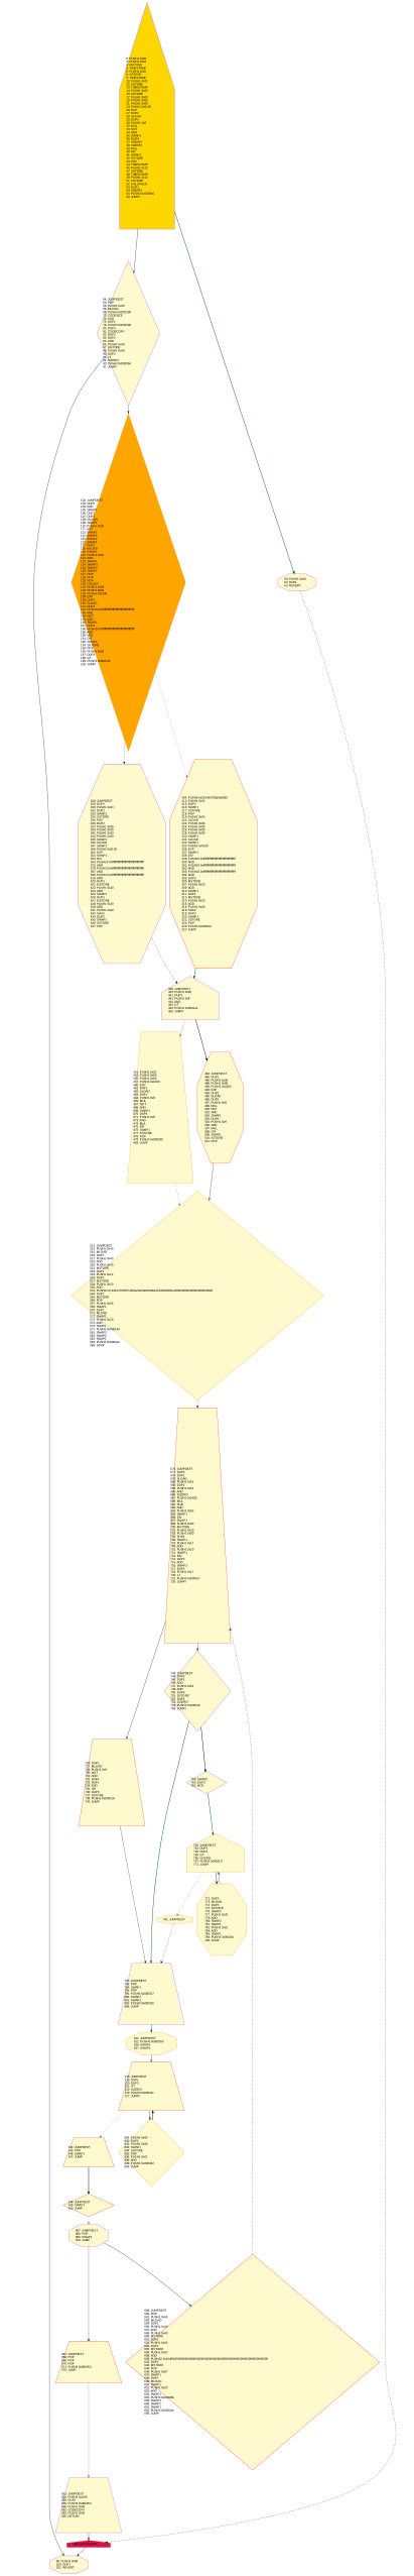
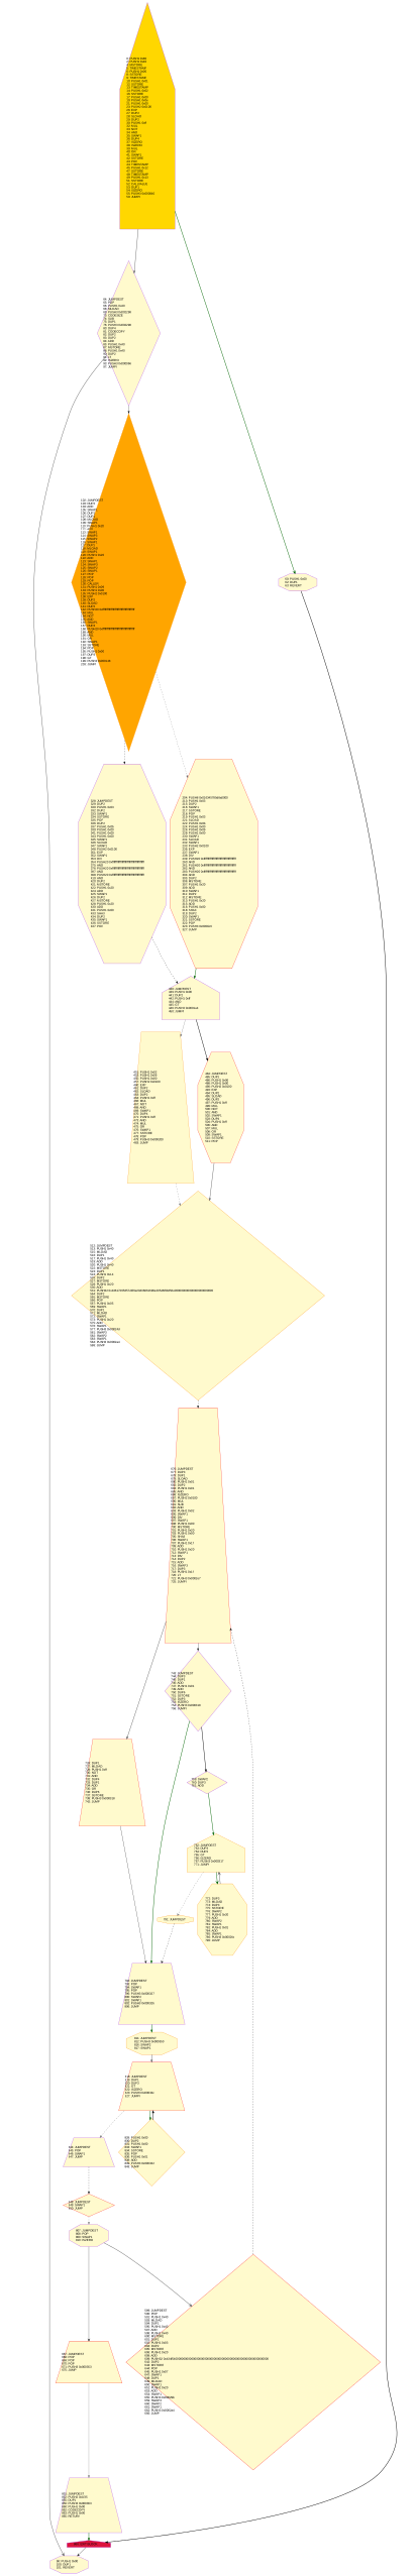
  digraph {
    rankdir=UD
    node [color=purple fillcolor=lemonchiffon fontcolor=black fontname=arial shape=octagon style=filled]
    edge [arrowhead=normal color=black style=bold]
    n1 [color=red label="667: JUMPDEST\l668: POP\l669: POP\l670: POP\l671: PUSH3 0x000353\l675: JUMP\l" shape=trapezium]
    n2 [label="851: JUMPDEST\l852: PUSH2 0x1f35\l855: DUP1\l856: PUSH3 0x000363\l860: PUSH1 0x00\l862: CODECOPY\l863: PUSH1 0x00\l865: RETURN\l" shape=trapezium]
    n3 [fillcolor=crimson label="866: EXIT BLOCK\l" shape=house]
    n4 [label="98: PUSH1 0x00\l100: DUP1\l101: REVERT\l"]
    n5 [label="328: JUMPDEST\l329: DUP2\l330: PUSH1 0x03\l332: DUP2\l333: SWAP1\l334: SSTORE\l335: POP\l336: DUP2\l337: PUSH1 0x0b\l339: PUSH1 0x00\l341: PUSH1 0x09\l343: PUSH1 0x00\l345: SWAP1\l346: SLOAD\l347: SWAP1\l348: PUSH2 0x0100\l351: EXP\l352: SWAP1\l353: DIV\l354: PUSH20 0xffffffffffffffffffffffffffffffffffffffff\l375: AND\l376: PUSH20 0xffffffffffffffffffffffffffffffffffffffff\l397: AND\l398: PUSH20 0xffffffffffffffffffffffffffffffffffffffff\l419: AND\l420: DUP2\l421: MSTORE\l422: PUSH1 0x20\l424: ADD\l425: SWAP1\l426: DUP2\l427: MSTORE\l428: PUSH1 0x20\l430: ADD\l431: PUSH1 0x00\l433: SHA3\l434: DUP2\l435: SWAP1\l436: SSTORE\l437: POP\l"]
    n6 [label="438: JUMPDEST\l439: PUSH1 0x00\l441: DUP2\l442: PUSH1 0xff\l444: AND\l445: GT\l446: PUSH3 0x0001e4\l450: JUMPI\l" shape=house]
    n7 [color=darkorange label="451: PUSH1 0x02\l453: PUSH1 0x06\l455: PUSH1 0x00\l457: PUSH2 0x0100\l460: EXP\l461: DUP2\l462: SLOAD\l463: DUP2\l464: PUSH1 0xff\l466: MUL\l467: NOT\l468: AND\l469: SWAP1\l470: DUP4\l471: PUSH1 0xff\l473: AND\l474: MUL\l475: OR\l476: SWAP1\l477: SSTORE\l478: POP\l479: PUSH3 0x000200\l483: JUMP\l" shape=trapezium]
    n8 [color=red label="484: JUMPDEST\l485: DUP1\l486: PUSH1 0x06\l488: PUSH1 0x00\l490: PUSH2 0x0100\l493: EXP\l494: DUP2\l495: SLOAD\l496: DUP2\l497: PUSH1 0xff\l499: MUL\l500: NOT\l501: AND\l502: SWAP1\l503: DUP4\l504: PUSH1 0xff\l506: AND\l507: MUL\l508: OR\l509: SWAP1\l510: SSTORE\l511: POP\l"]
    n9 [label="792: JUMPDEST\l793: POP\l794: SWAP1\l795: POP\l796: PUSH3 0x000327\l800: SWAP2\l801: SWAP1\l802: PUSH3 0x00032b\l806: JUMP\l" shape=trapezium]
    n10 [color=darkorange label="811: JUMPDEST\l812: PUSH3 0x000350\l816: SWAP2\l817: SWAP1\l"]
    n11 [color=red label="818: JUMPDEST\l819: DUP1\l820: DUP3\l821: GT\l822: ISZERO\l823: PUSH3 0x00034c\l827: JUMPI\l" shape=trapezium]
    n12 [color=darkorange fillcolor=orange label="102: JUMPDEST\l103: DUP2\l104: ADD\l105: SWAP1\l106: DUP1\l107: DUP1\l108: MLOAD\l109: SWAP1\l110: PUSH1 0x20\l112: ADD\l113: SWAP1\l114: SWAP3\l115: SWAP2\l116: SWAP1\l117: DUP1\l118: MLOAD\l119: SWAP1\l120: PUSH1 0x20\l122: ADD\l123: SWAP1\l124: SWAP3\l125: SWAP2\l126: SWAP1\l127: POP\l128: POP\l129: POP\l130: CALLER\l131: PUSH1 0x09\l133: PUSH1 0x00\l135: PUSH2 0x0100\l138: EXP\l139: DUP2\l140: SLOAD\l141: DUP2\l142: PUSH20 0xffffffffffffffffffffffffffffffffffffffff\l163: MUL\l164: NOT\l165: AND\l166: SWAP1\l167: DUP4\l168: PUSH20 0xffffffffffffffffffffffffffffffffffffffff\l189: AND\l190: MUL\l191: OR\l192: SWAP1\l193: SSTORE\l194: POP\l195: PUSH1 0x00\l197: DUP3\l198: GT\l199: PUSH3 0x000148\l203: JUMPI\l" shape=diamond]
    n13 [color=red label="204: PUSH8 0x016345785d8a0000\l213: PUSH1 0x03\l215: DUP2\l216: SWAP1\l217: SSTORE\l218: POP\l219: PUSH1 0x03\l221: SLOAD\l222: PUSH1 0x0b\l224: PUSH1 0x00\l226: PUSH1 0x09\l228: PUSH1 0x00\l230: SWAP1\l231: SLOAD\l232: SWAP1\l233: PUSH2 0x0100\l236: EXP\l237: SWAP1\l238: DIV\l239: PUSH20 0xffffffffffffffffffffffffffffffffffffffff\l260: AND\l261: PUSH20 0xffffffffffffffffffffffffffffffffffffffff\l282: AND\l283: PUSH20 0xffffffffffffffffffffffffffffffffffffffff\l304: AND\l305: DUP2\l306: MSTORE\l307: PUSH1 0x20\l309: ADD\l310: SWAP1\l311: DUP2\l312: MSTORE\l313: PUSH1 0x20\l315: ADD\l316: PUSH1 0x00\l318: SHA3\l319: DUP2\l320: SWAP1\l321: SSTORE\l322: POP\l323: PUSH3 0x0001b6\l327: JUMP\l"]
    n14 [color=darkorange label="512: JUMPDEST\l513: PUSH1 0x40\l515: MLOAD\l516: DUP1\l517: PUSH1 0x40\l519: ADD\l520: PUSH1 0x40\l522: MSTORE\l523: DUP1\l524: PUSH1 0x14\l526: DUP2\l527: MSTORE\l528: PUSH1 0x20\l530: ADD\l531: PUSH32 0x4361726565724f6e20436861696e20546f6b656e000000000000000000000000\l564: DUP2\l565: MSTORE\l566: POP\l567: PUSH1 0x05\l569: SWAP1\l570: DUP1\l571: MLOAD\l572: SWAP1\l573: PUSH1 0x20\l575: ADD\l576: SWAP1\l577: PUSH3 0x00024d\l581: SWAP3\l582: SWAP2\l583: SWAP1\l584: PUSH3 0x0002a4\l588: JUMP\l" shape=diamond]
    n15 [color=red label="676: JUMPDEST\l677: DUP3\l678: DUP1\l679: SLOAD\l680: PUSH1 0x01\l682: DUP2\l683: PUSH1 0x01\l685: AND\l686: ISZERO\l687: PUSH2 0x0100\l690: MUL\l691: SUB\l692: AND\l693: PUSH1 0x02\l695: SWAP1\l696: DIV\l697: SWAP1\l698: PUSH1 0x00\l700: MSTORE\l701: PUSH1 0x20\l703: PUSH1 0x00\l705: SHA3\l706: SWAP1\l707: PUSH1 0x1f\l709: ADD\l710: PUSH1 0x20\l712: SWAP1\l713: DIV\l714: DUP2\l715: ADD\l716: SWAP3\l717: DUP3\l718: PUSH1 0x1f\l720: LT\l721: PUSH3 0x0002e7\l725: JUMPI\l" shape=trapezium]
    n16 [color=red label="726: DUP1\l727: MLOAD\l728: PUSH1 0xff\l730: NOT\l731: AND\l732: DUP4\l733: DUP1\l734: ADD\l735: OR\l736: DUP6\l737: SSTORE\l738: PUSH3 0x000318\l742: JUMP\l" shape=trapezium]
    n17 [label="743: JUMPDEST\l744: DUP3\l745: DUP1\l746: ADD\l747: PUSH1 0x01\l749: ADD\l750: DUP6\l751: SSTORE\l752: DUP3\l753: ISZERO\l754: PUSH3 0x000318\l758: JUMPI\l" shape=diamond]
    n18 [label="759: SWAP2\l760: DUP3\l761: ADD\l" shape=diamond]
    n19 [color=darkorange label="762: JUMPDEST\l763: DUP3\l764: DUP2\l765: GT\l766: ISZERO\l767: PUSH3 0x000317\l771: JUMPI\l" shape=house]
-   n20 [color=red label="844: JUMPDEST\l845: POP\l846: SWAP1\l847: JUMP\l" shape=trapezium]
+   n20 [label="844: JUMPDEST\l845: POP\l846: SWAP1\l847: JUMP\l" shape=trapezium]
    n21 [color=darkorange label="828: PUSH1 0x00\l830: DUP2\l831: PUSH1 0x00\l833: SWAP1\l834: SSTORE\l835: POP\l836: PUSH1 0x01\l838: ADD\l839: PUSH3 0x000332\l843: JUMP\l" shape=diamond]
    n22 [color=red label="848: JUMPDEST\l849: SWAP1\l850: JUMP\l" shape=diamond]
    n23 [label="64: JUMPDEST\l65: POP\l66: PUSH1 0x40\l68: MLOAD\l69: PUSH3 0x002298\l73: CODESIZE\l74: SUB\l75: DUP1\l76: PUSH3 0x002298\l80: DUP4\l81: CODECOPY\l82: DUP2\l83: DUP2\l84: ADD\l85: PUSH1 0x40\l87: MSTORE\l88: PUSH1 0x40\l90: DUP2\l91: LT\l92: ISZERO\l93: PUSH3 0x000066\l97: JUMPI\l" shape=diamond]
    n24 [color=darkorange label="791: JUMPDEST\l"]
    n25 [color=darkorange label="772: DUP3\l773: MLOAD\l774: DUP3\l775: SSTORE\l776: SWAP2\l777: PUSH1 0x20\l779: ADD\l780: SWAP2\l781: SWAP1\l782: PUSH1 0x01\l784: ADD\l785: SWAP1\l786: PUSH3 0x0002fa\l790: JUMP\l"]
-   n26 [label="807: JUMPDEST\l808: POP\l809: SWAP1\l810: JUMP\l"]
+   n26 [label="807: JUMPDEST\l808: POP\l809: SWAP1\l810: ISZERO\l"]
    n27 [label="60: PUSH1 0x00\l62: DUP1\l63: REVERT\l"]
    n28 [color=red label="589: JUMPDEST\l590: POP\l591: PUSH1 0x40\l593: MLOAD\l594: DUP1\l595: PUSH1 0x40\l597: ADD\l598: PUSH1 0x40\l600: MSTORE\l601: DUP1\l602: PUSH1 0x03\l604: DUP2\l605: MSTORE\l606: PUSH1 0x20\l608: ADD\l609: PUSH32 0x434f540000000000000000000000000000000000000000000000000000000000\l642: DUP2\l643: MSTORE\l644: POP\l645: PUSH1 0x07\l647: SWAP1\l648: DUP1\l649: MLOAD\l650: SWAP1\l651: PUSH1 0x20\l653: ADD\l654: SWAP1\l655: PUSH3 0x00029b\l659: SWAP3\l660: SWAP2\l661: SWAP1\l662: PUSH3 0x0002a4\l666: JUMP\l" shape=diamond]
    n29 [fillcolor=gold label="0: PUSH1 0x80\l2: PUSH1 0x40\l4: MSTORE\l5: TIMESTAMP\l6: PUSH1 0x00\l8: SSTORE\l9: TIMESTAMP\l10: PUSH1 0x01\l12: SSTORE\l13: TIMESTAMP\l14: PUSH1 0x02\l16: SSTORE\l17: PUSH1 0x00\l19: PUSH1 0x0e\l21: PUSH1 0x00\l23: PUSH2 0x0100\l26: EXP\l27: DUP2\l28: SLOAD\l29: DUP2\l30: PUSH1 0xff\l32: MUL\l33: NOT\l34: AND\l35: SWAP1\l36: DUP4\l37: ISZERO\l38: ISZERO\l39: MUL\l40: OR\l41: SWAP1\l42: SSTORE\l43: POP\l44: TIMESTAMP\l45: PUSH1 0x12\l47: SSTORE\l48: TIMESTAMP\l49: PUSH1 0x13\l51: SSTORE\l52: CALLVALUE\l53: DUP1\l54: ISZERO\l55: PUSH3 0x000040\l59: JUMPI\l" shape=house]
    n1 -> n2 [color=gray40 style=solid]
    n2 -> n3 [color=darkgreen]
    n3 -> n4 [arrowhead=vee style=solid]
    n5 -> n6 [style=dashed]
    n6 -> n7 [color=gray40 style=solid]
    n6 -> n8
    n7 -> n14 [color=gray40 style=dashed]
    n8 -> n14 [color=gray40]
    n9 -> n10 [color=darkgreen]
    n10 -> n11 [color=gray40]
    n11 -> n20 [color=gray40 style=dashed]
    n11 -> n21 [color=darkgreen]
    n12 -> n5 [style=dashed]
    n12 -> n13 [color=gray40 style=dashed]
    n13 -> n6 [color=darkgreen]
    n14 -> n15 [style=dashed]
    n15 -> n16 [color=gray40]
    n15 -> n17 [style=solid]
    n16 -> n9 [arrowhead=vee style=solid]
    n17 -> n9 [color=darkgreen]
    n17 -> n18
    n18 -> n19 [color=darkgreen]
    n19 -> n24 [arrowhead=vee color=gray40 style=dashed]
    n19 -> n25 [arrowhead=vee color=darkgreen]
-   n20 -> n22
+   n20 -> n22 [style=dashed]
    n21 -> n11
    n22 -> n26 [color=gray40 style=dashed]
    n23 -> n4 [arrowhead=vee color=gray40]
    n23 -> n12 [style=solid]
    n24 -> n9 [arrowhead=vee style=dashed]
    n25 -> n19 [arrowhead=vee color=gray40]
    n26 -> n1 [arrowhead=vee style=solid]
    n26 -> n28 [arrowhead=vee color=gray40]
-   n27 -> n3 [style=dashed]
+   n27 -> n3
    n28 -> n15 [arrowhead=vee style=dashed]
    n29 -> n23 [color=gray40]
    n29 -> n27 [arrowhead=vee color=darkgreen]
  }
